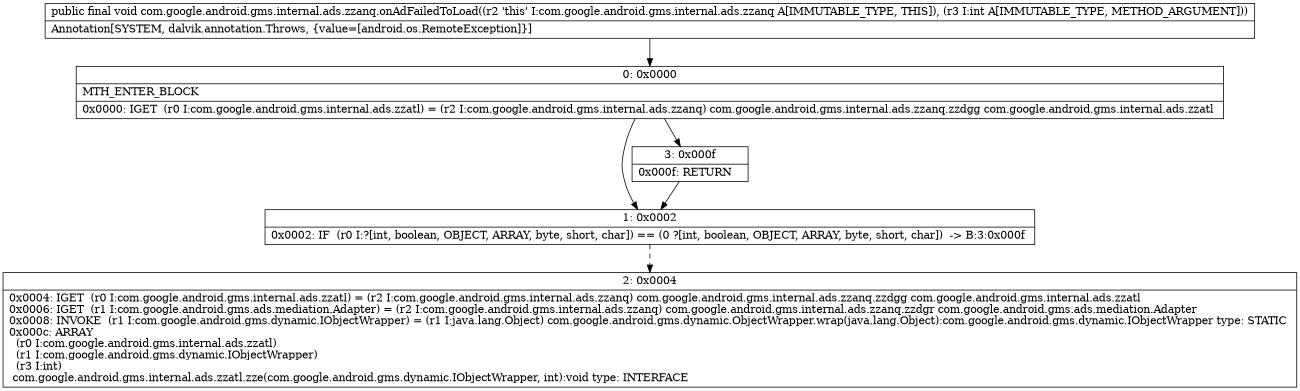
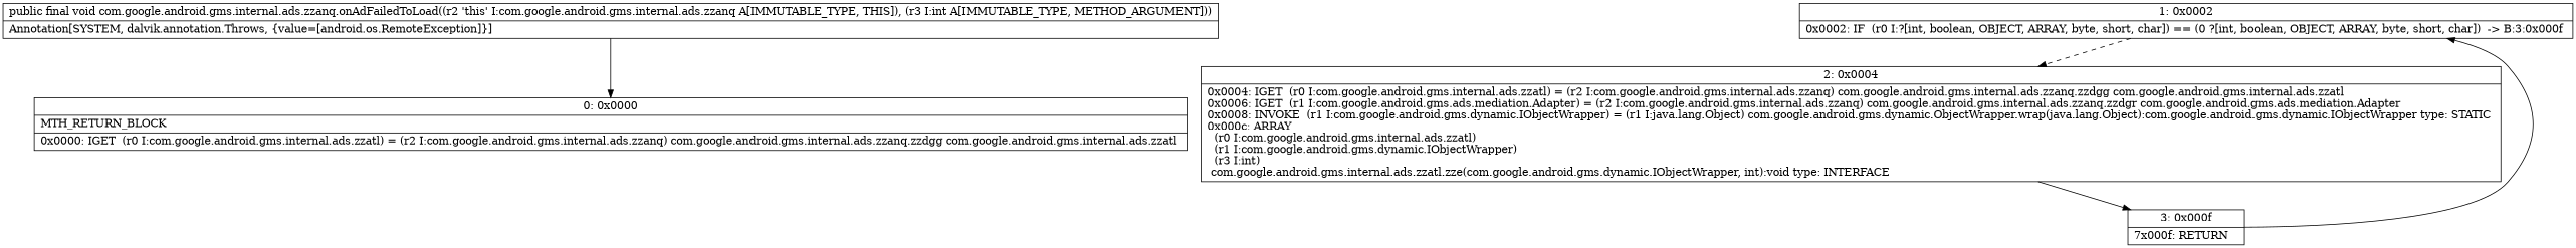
  digraph {
    node [shape=record]
-   n1 [label="{0\:\ 0x0000|MTH_ENTER_BLOCK\l|0x0000: IGET  (r0 I:com.google.android.gms.internal.ads.zzatl) = (r2 I:com.google.android.gms.internal.ads.zzanq) com.google.android.gms.internal.ads.zzanq.zzdgg com.google.android.gms.internal.ads.zzatl \l}"]
+   n1 [label="{0\:\ 0x0000|MTH_RETURN_BLOCK\l|0x0000: IGET  (r0 I:com.google.android.gms.internal.ads.zzatl) = (r2 I:com.google.android.gms.internal.ads.zzanq) com.google.android.gms.internal.ads.zzanq.zzdgg com.google.android.gms.internal.ads.zzatl \l}"]
    n2 [label="{1\:\ 0x0002|0x0002: IF  (r0 I:?[int, boolean, OBJECT, ARRAY, byte, short, char]) == (0 ?[int, boolean, OBJECT, ARRAY, byte, short, char])  \-\> B:3:0x000f \l}"]
    n3 [label="{2\:\ 0x0004|0x0004: IGET  (r0 I:com.google.android.gms.internal.ads.zzatl) = (r2 I:com.google.android.gms.internal.ads.zzanq) com.google.android.gms.internal.ads.zzanq.zzdgg com.google.android.gms.internal.ads.zzatl \l0x0006: IGET  (r1 I:com.google.android.gms.ads.mediation.Adapter) = (r2 I:com.google.android.gms.internal.ads.zzanq) com.google.android.gms.internal.ads.zzanq.zzdgr com.google.android.gms.ads.mediation.Adapter \l0x0008: INVOKE  (r1 I:com.google.android.gms.dynamic.IObjectWrapper) = (r1 I:java.lang.Object) com.google.android.gms.dynamic.ObjectWrapper.wrap(java.lang.Object):com.google.android.gms.dynamic.IObjectWrapper type: STATIC \l0x000c: ARRAY  \l  (r0 I:com.google.android.gms.internal.ads.zzatl)\l  (r1 I:com.google.android.gms.dynamic.IObjectWrapper)\l  (r3 I:int)\l com.google.android.gms.internal.ads.zzatl.zze(com.google.android.gms.dynamic.IObjectWrapper, int):void type: INTERFACE \l}"]
-   n4 [label="{3\:\ 0x000f|0x000f: RETURN   \l}"]
+   n4 [label="{3\:\ 0x000f|7x000f: RETURN   \l}"]
    n5 [label="{public final void com.google.android.gms.internal.ads.zzanq.onAdFailedToLoad((r2 'this' I:com.google.android.gms.internal.ads.zzanq A[IMMUTABLE_TYPE, THIS]), (r3 I:int A[IMMUTABLE_TYPE, METHOD_ARGUMENT]))  | Annotation[SYSTEM, dalvik.annotation.Throws, \{value=[android.os.RemoteException]\}]\l}"]
-   n1 -> n2
    n2 -> n3 [style=dashed]
-   n1 -> n4
+   n3 -> n4
    n4 -> n2
    n5 -> n1
  }
